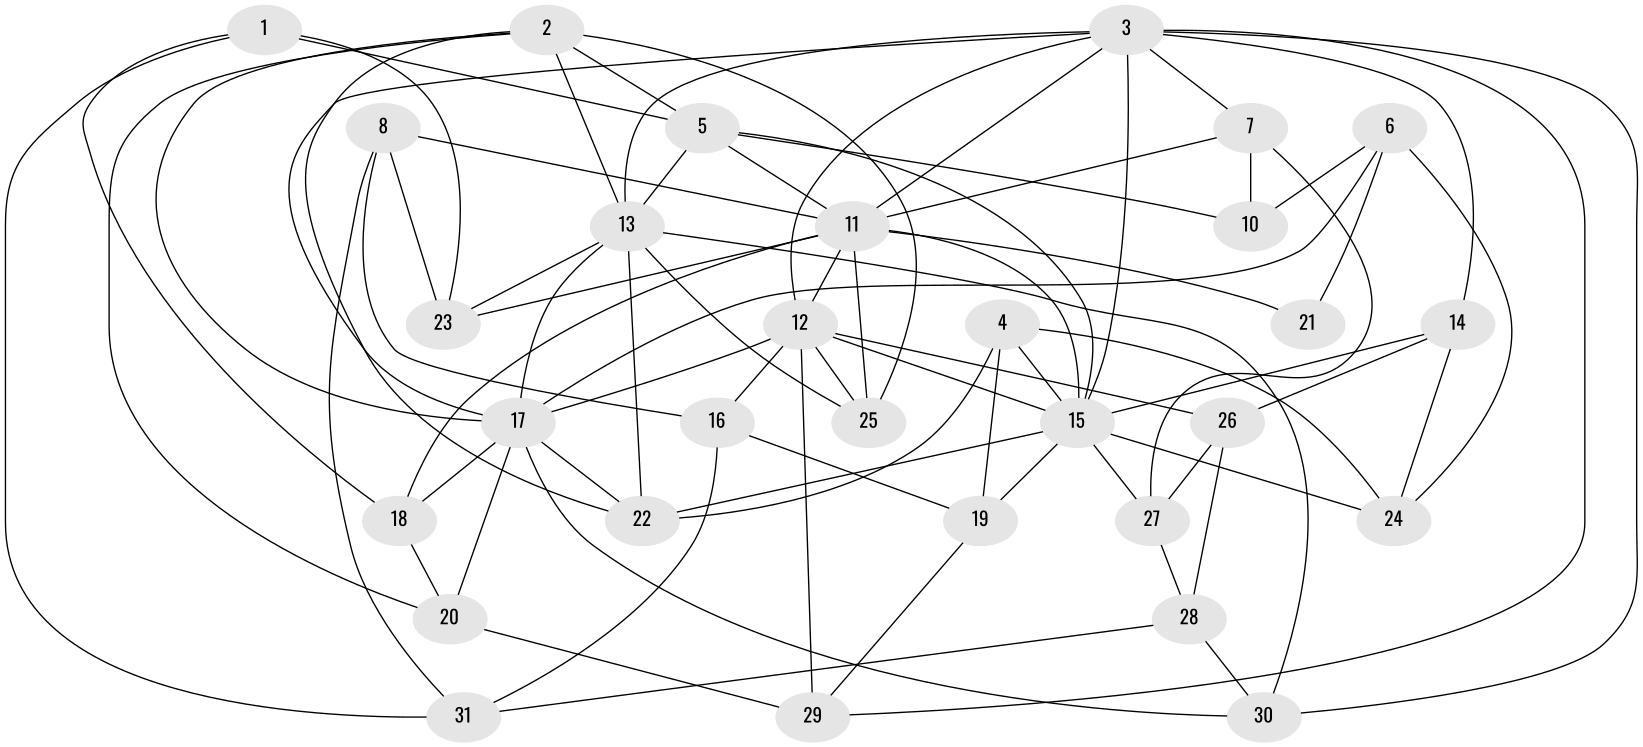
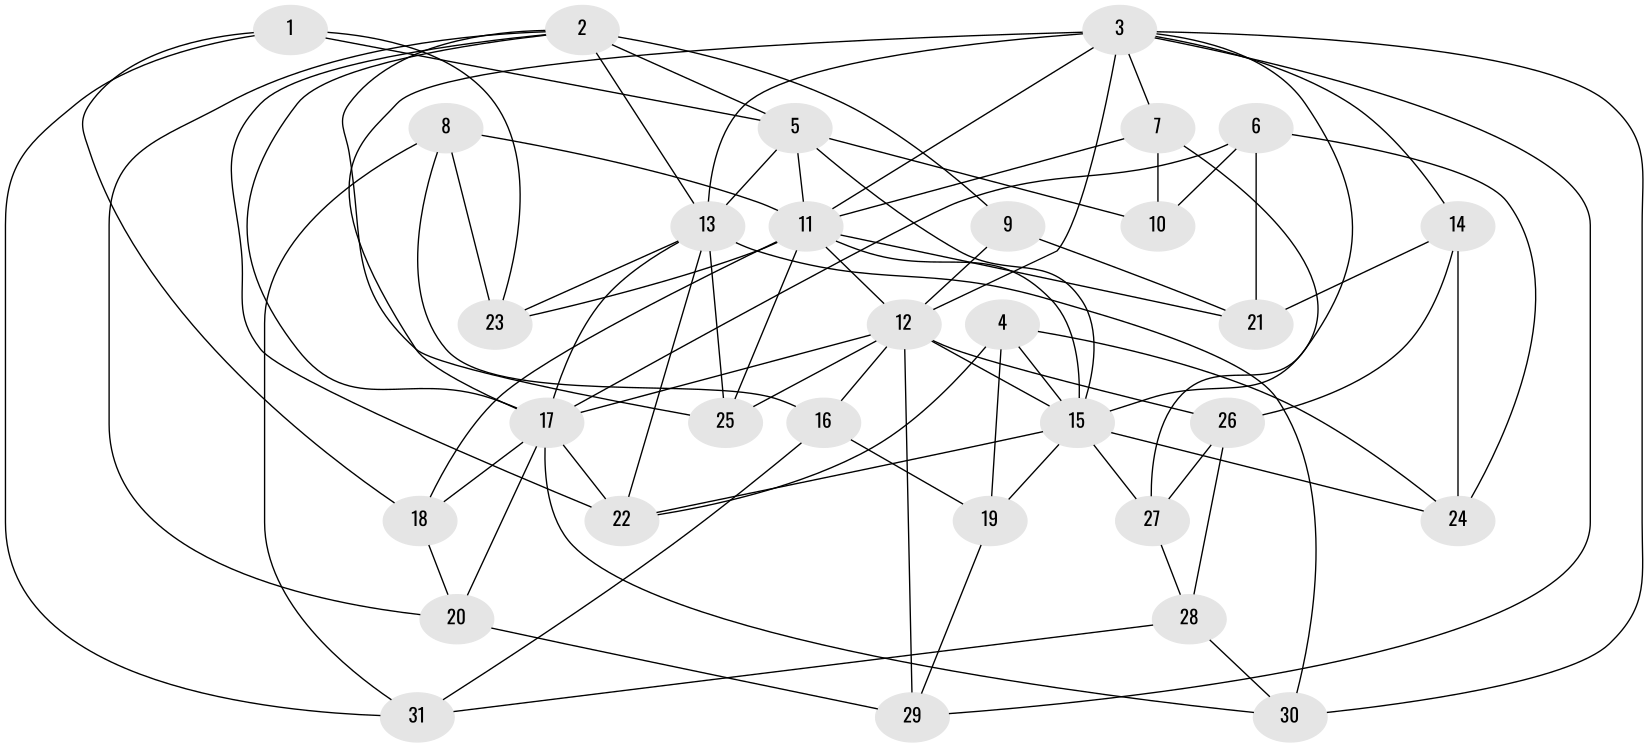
  graph {
    fontname=Oswald
    node [color=gray90 fontname=Oswald style=filled]
    edge [fontname=Oswald weight=1.0]
    1
    5
    18
    23
    31
    13
    11
    15
    10
    20
    2
+   9
    17
    22
    25
    12
    21
    30
    29
    3
    7
    14
    27
    16
    26
    24
    19
    4
    6
    28
    8
    1 -- 5
    1 -- 18
    1 -- 23
    1 -- 31
    5 -- 13 [weight=2.0]
    5 -- 11
    5 -- 15
    5 -- 10 [weight=2.0]
    18 -- 20
    13 -- 23
    13 -- 17
    13 -- 22
    13 -- 25
    13 -- 30
    11 -- 18
    11 -- 23
    11 -- 15 [weight=2.0]
    11 -- 25
    11 -- 12 [weight=2.0]
    11 -- 21
    15 -- 22
    15 -- 27
    15 -- 24
    15 -- 19
    20 -- 29
    2 -- 5
    2 -- 13
    2 -- 20
+   2 -- 9 [weight=2.0]
    2 -- 17
    2 -- 22
    2 -- 25
+   9 -- 12
+   9 -- 21
    17 -- 18
    17 -- 20
    17 -- 22 [weight=2.0]
    17 -- 30
    12 -- 15
    12 -- 17
    12 -- 25
    12 -- 29
    12 -- 16
    12 -- 26
    3 -- 13 [weight=2.0]
    3 -- 11
    3 -- 15
    3 -- 17
    3 -- 12
    3 -- 30
    3 -- 29
    3 -- 7
    3 -- 14
    7 -- 11
    7 -- 10
    7 -- 27
-   14 -- 15
+   14 -- 21
    14 -- 26
    14 -- 24
    27 -- 28
    16 -- 31
    16 -- 19
    26 -- 27
    26 -- 28
    19 -- 29
    4 -- 15
    4 -- 22
    4 -- 24
    4 -- 19
    6 -- 10
    6 -- 17
    6 -- 21
    6 -- 24
    28 -- 31
    28 -- 30
    8 -- 23
    8 -- 31
    8 -- 11
    8 -- 16
  }
